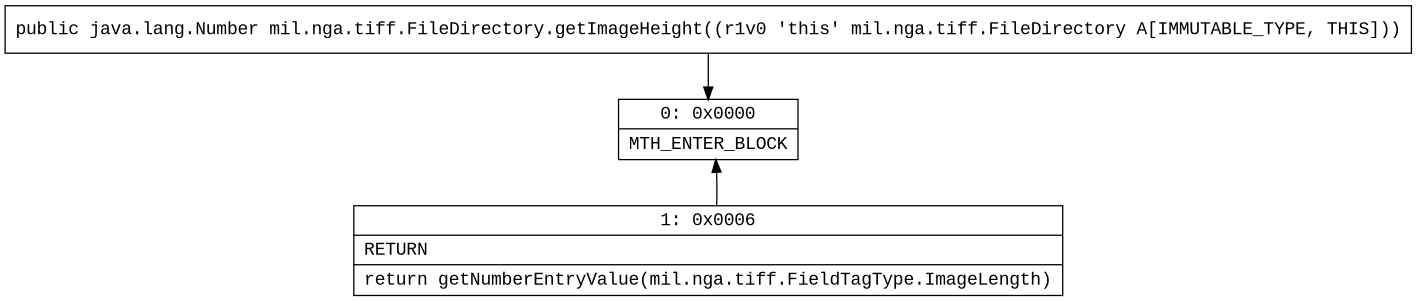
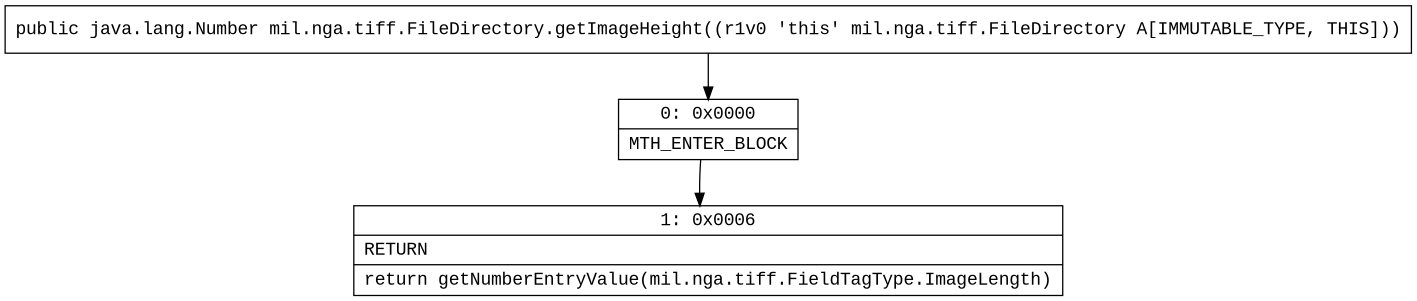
  digraph {
    fontname="Liberation Mono"
    node [shape=record fontname="Liberation Mono"]
    edge [fontname="Liberation Mono"]
    n1 [label="{0\:\ 0x0000|MTH_ENTER_BLOCK\l}"]
    n2 [label="{1\:\ 0x0006|RETURN\l|return getNumberEntryValue(mil.nga.tiff.FieldTagType.ImageLength)\l}"]
    n3 [label="{public java.lang.Number mil.nga.tiff.FileDirectory.getImageHeight((r1v0 'this' mil.nga.tiff.FileDirectory A[IMMUTABLE_TYPE, THIS])) }"]
-   n2 -> n1
+   n1 -> n2
    n3 -> n1
  }
